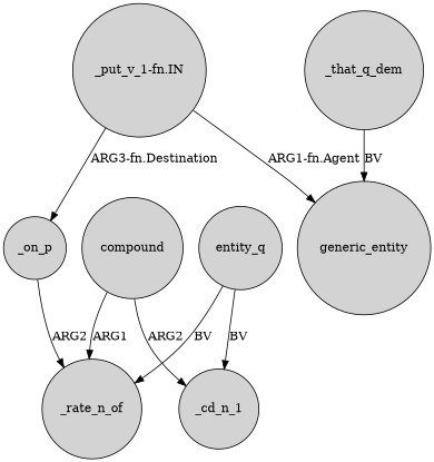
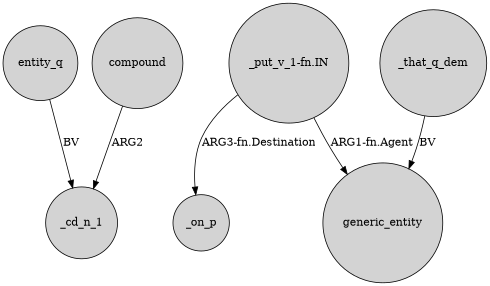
  digraph {
    node [shape=circle style=filled]
    n1 [label=entity_q]
-   _rate_n_of
    _cd_n_1
    compound
    "_put_v_1-fn.IN"
    _on_p
    generic_entity
    _that_q_dem
-   n1 -> _rate_n_of [label=BV]
    n1 -> _cd_n_1 [label=BV]
-   compound -> _rate_n_of [label=ARG1]
    compound -> _cd_n_1 [label=ARG2]
    "_put_v_1-fn.IN" -> _on_p [label="ARG3-fn.Destination"]
    "_put_v_1-fn.IN" -> generic_entity [label="ARG1-fn.Agent"]
-   _on_p -> _rate_n_of [label=ARG2]
    _that_q_dem -> generic_entity [label=BV]
  }
